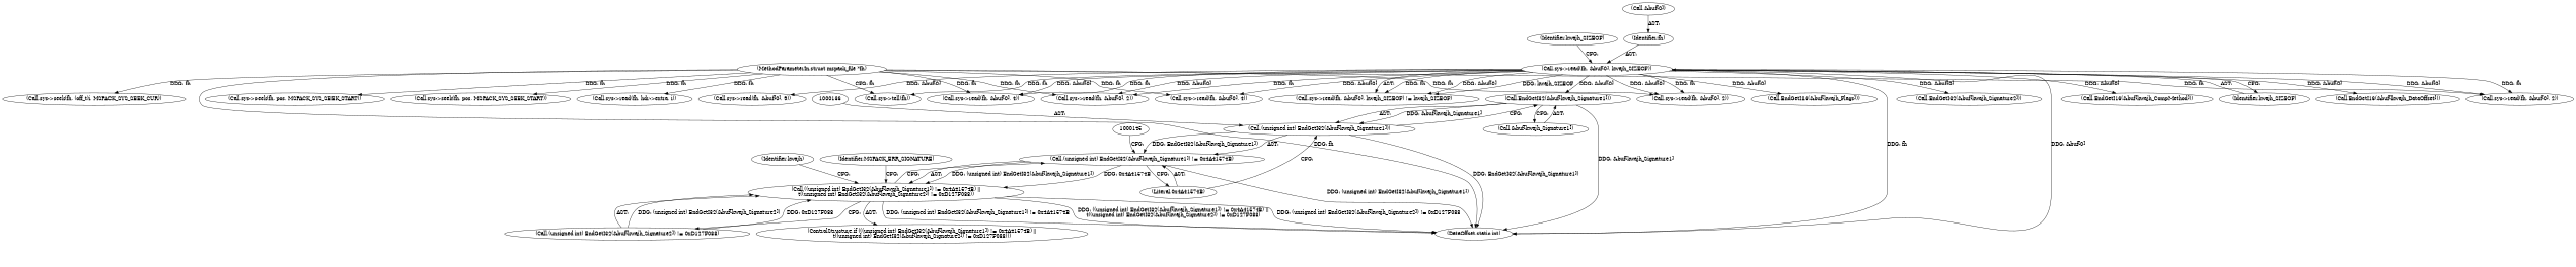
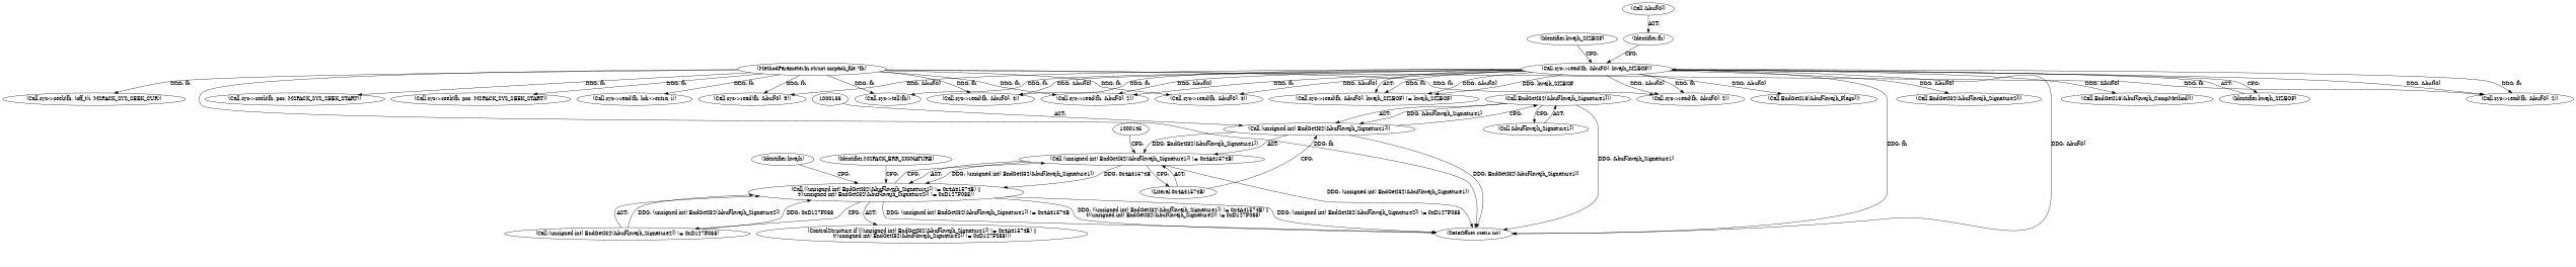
  digraph {
    n1 [label="(Call,EndGetI32(&buf[kwajh_Signature1]))"]
    n2 [label="(Call,(unsigned int) EndGetI32(&buf[kwajh_Signature1]))"]
    n3 [label="(DataOffset,static int)"]
    n4 [label="(Call,&buf[kwajh_Signature1])"]
    n5 [label="(Call,(unsigned int) EndGetI32(&buf[kwajh_Signature1]) != 0x4A41574B)"]
    n6 [label="(Call,sys->read(fh, &buf[0], kwajh_SIZEOF))"]
    n7 [label="(Call,sys->read(fh, &buf[0], 9))"]
    n8 [label="(Call,sys->read(fh, &buf[0], 2))"]
    n9 [label="(Call,EndGetI16(&buf[kwajh_Flags]))"]
    n10 [label="(Call,sys->read(fh, &buf[0], kwajh_SIZEOF) != kwajh_SIZEOF)"]
    n11 [label="(Call,EndGetI32(&buf[kwajh_Signature2]))"]
    n12 [label="(Call,sys->read(fh, &buf[0], 4))"]
    n13 [label="(Call,EndGetI16(&buf[kwajh_CompMethod]))"]
    n14 [label="(Identifier,kwajh_SIZEOF)"]
-   n15 [label="(Call,EndGetI16(&buf[kwajh_DataOffset]))"]
    n16 [label="(Call,sys->read(fh, &buf[0], 2))"]
    n17 [label="(Call,sys->read(fh, &buf[0], 4))"]
    n18 [label="(Call,sys->read(fh, &buf[0], 2))"]
    n19 [label="(Call,sys->tell(fh))"]
    n20 [label="(MethodParameterIn,struct mspack_file *fh)"]
    n21 [label="(Call,sys->seek(fh, pos, MSPACK_SYS_SEEK_START))"]
    n22 [label="(Call,sys->read(fh, hdr->extra, i))"]
    n23 [label="(Call,sys->seek(fh, (off_t)i, MSPACK_SYS_SEEK_CUR))"]
    n24 [label="(Call,sys->seek(fh, pos, MSPACK_SYS_SEEK_START))"]
    n25 [label="(Call,((unsigned int) EndGetI32(&buf[kwajh_Signature1]) != 0x4A41574B) ||\n\t((unsigned int) EndGetI32(&buf[kwajh_Signature2]) != 0xD127F088))"]
    n26 [label="(Literal,0x4A41574B)"]
    n27 [label="(Call,(unsigned int) EndGetI32(&buf[kwajh_Signature2]) != 0xD127F088)"]
    n28 [label="(ControlStructure,if (((unsigned int) EndGetI32(&buf[kwajh_Signature1]) != 0x4A41574B) ||\n\t((unsigned int) EndGetI32(&buf[kwajh_Signature2]) != 0xD127F088)))"]
    n29 [label="(Identifier,kwajh_SIZEOF)"]
    n30 [label="(Identifier,fh)"]
    n31 [label="(Identifier,kwajh)"]
    n32 [label="(Identifier,MSPACK_ERR_SIGNATURE)"]
    n33 [label="(Call,&buf[0])"]
    1000136
    1000145
    n1 -> n2 [label="AST: "]
    n1 -> n2 [label="DDG: &buf[kwajh_Signature1]"]
    n1 -> n3 [label="DDG: &buf[kwajh_Signature1]"]
    n1 -> n4 [label="CFG: "]
    n2 -> n1 [label="CFG: "]
    n2 -> n3 [label="DDG: EndGetI32(&buf[kwajh_Signature1])"]
    n2 -> n5 [label="AST: "]
    n2 -> n5 [label="DDG: EndGetI32(&buf[kwajh_Signature1])"]
    n4 -> n1 [label="AST: "]
    n5 -> n3 [label="DDG: (unsigned int) EndGetI32(&buf[kwajh_Signature1])"]
    n5 -> n25 [label="AST: "]
    n5 -> n25 [label="DDG: (unsigned int) EndGetI32(&buf[kwajh_Signature1])"]
    n5 -> n25 [label="DDG: 0x4A41574B"]
    n5 -> n26 [label="CFG: "]
-   n6 -> n1 [label="DDG: &buf[0]"]
    n6 -> n3 [label="DDG: &buf[0]"]
    n6 -> n3 [label="DDG: fh"]
    n6 -> n7 [label="DDG: &buf[0]"]
    n6 -> n8 [label="DDG: fh"]
    n6 -> n8 [label="DDG: &buf[0]"]
    n6 -> n9 [label="DDG: &buf[0]"]
    n6 -> n10 [label="AST: "]
    n6 -> n10 [label="DDG: fh"]
    n6 -> n10 [label="DDG: &buf[0]"]
    n6 -> n10 [label="DDG: kwajh_SIZEOF"]
    n6 -> n11 [label="DDG: &buf[0]"]
    n6 -> n12 [label="DDG: fh"]
    n6 -> n12 [label="DDG: &buf[0]"]
    n6 -> n13 [label="DDG: &buf[0]"]
    n6 -> n14 [label="CFG: "]
-   n6 -> n15 [label="DDG: &buf[0]"]
    n6 -> n16 [label="DDG: fh"]
    n6 -> n16 [label="DDG: &buf[0]"]
    n6 -> n17 [label="DDG: &buf[0]"]
    n6 -> n18 [label="DDG: fh"]
    n6 -> n18 [label="DDG: &buf[0]"]
    n6 -> n19 [label="DDG: fh"]
    n14 -> n6 [label="AST: "]
    n20 -> n3 [label="DDG: fh"]
+   n20 -> n7 [label="DDG: fh"]
    n20 -> n8 [label="DDG: fh"]
    n20 -> n12 [label="DDG: fh"]
    n20 -> n16 [label="DDG: fh"]
    n20 -> n17 [label="DDG: fh"]
    n20 -> n18 [label="DDG: fh"]
-   n20 -> n19 [label="CFG: fh"]
+   n20 -> n19 [label="DDG: fh"]
    n20 -> n21 [label="DDG: fh"]
    n20 -> n22 [label="DDG: fh"]
    n20 -> n23 [label="DDG: fh"]
    n20 -> n24 [label="DDG: fh"]
    n25 -> n3 [label="DDG: (unsigned int) EndGetI32(&buf[kwajh_Signature1]) != 0x4A41574B"]
    n25 -> n3 [label="DDG: ((unsigned int) EndGetI32(&buf[kwajh_Signature1]) != 0x4A41574B) ||\n\t((unsigned int) EndGetI32(&buf[kwajh_Signature2]) != 0xD127F088)"]
    n25 -> n3 [label="DDG: (unsigned int) EndGetI32(&buf[kwajh_Signature2]) != 0xD127F088"]
    n25 -> n5 [label="CFG: "]
    n25 -> n27 [label="CFG: "]
    n25 -> n28 [label="AST: "]
    n26 -> n2 [label="CFG: "]
    n26 -> n5 [label="AST: "]
    n27 -> n25 [label="AST: "]
    n27 -> n25 [label="DDG: (unsigned int) EndGetI32(&buf[kwajh_Signature2])"]
    n27 -> n25 [label="DDG: 0xD127F088"]
    n29 -> n6 [label="CFG: "]
-   n30 -> n6 [label="AST: "]
+   n30 -> n6 [label="CFG: "]
    n31 -> n25 [label="CFG: "]
    n32 -> n25 [label="CFG: "]
    n33 -> n30 [label="AST: "]
    1000136 -> n2 [label="AST: "]
    1000145 -> n5 [label="CFG: "]
  }
